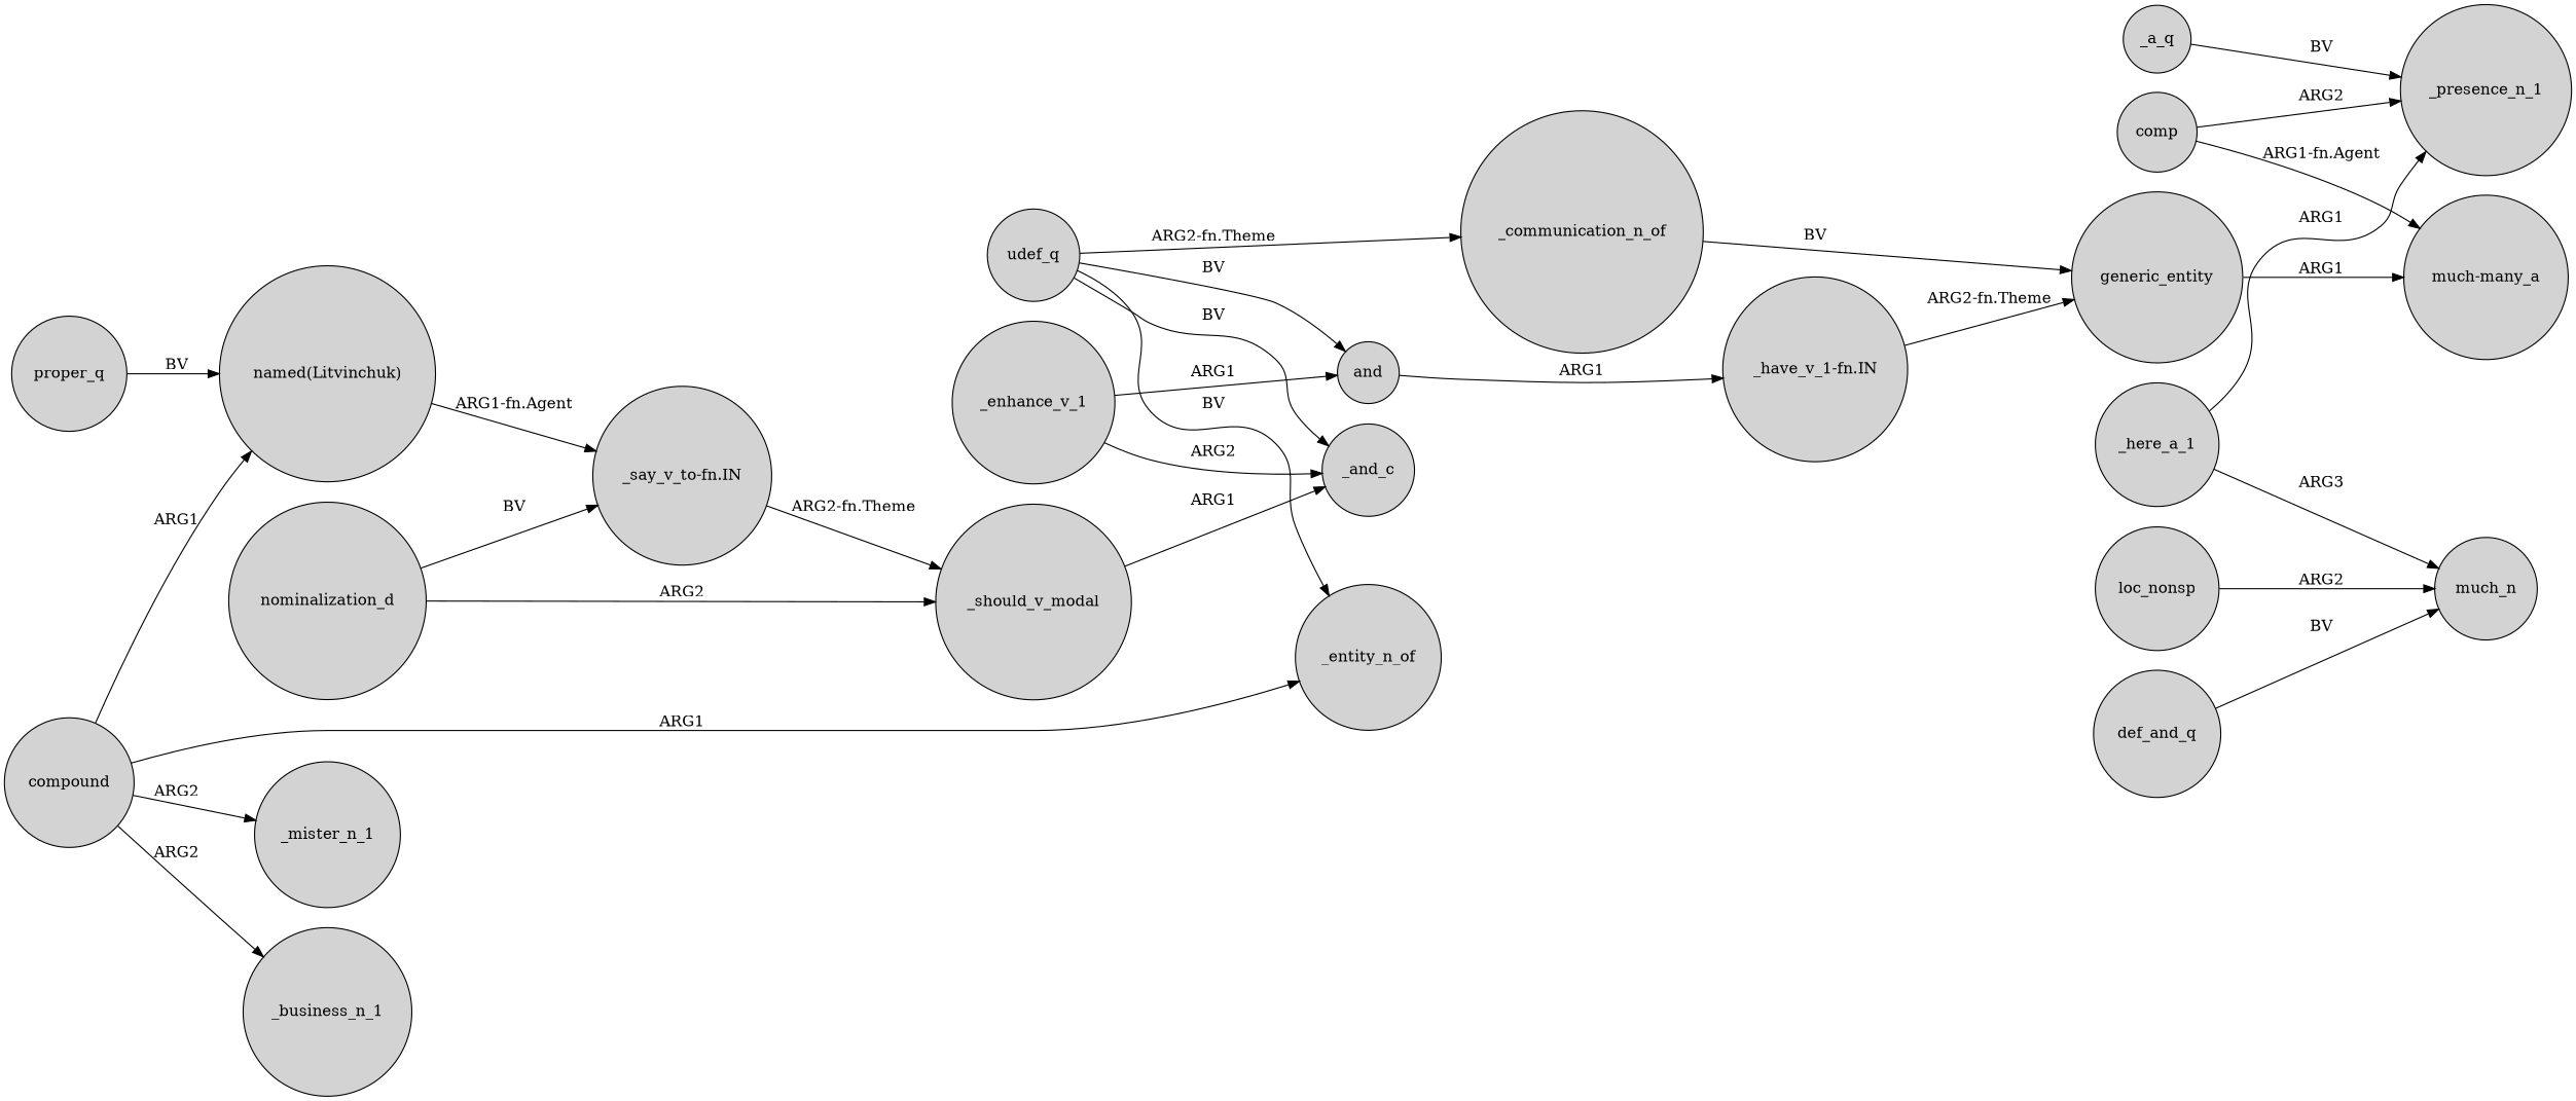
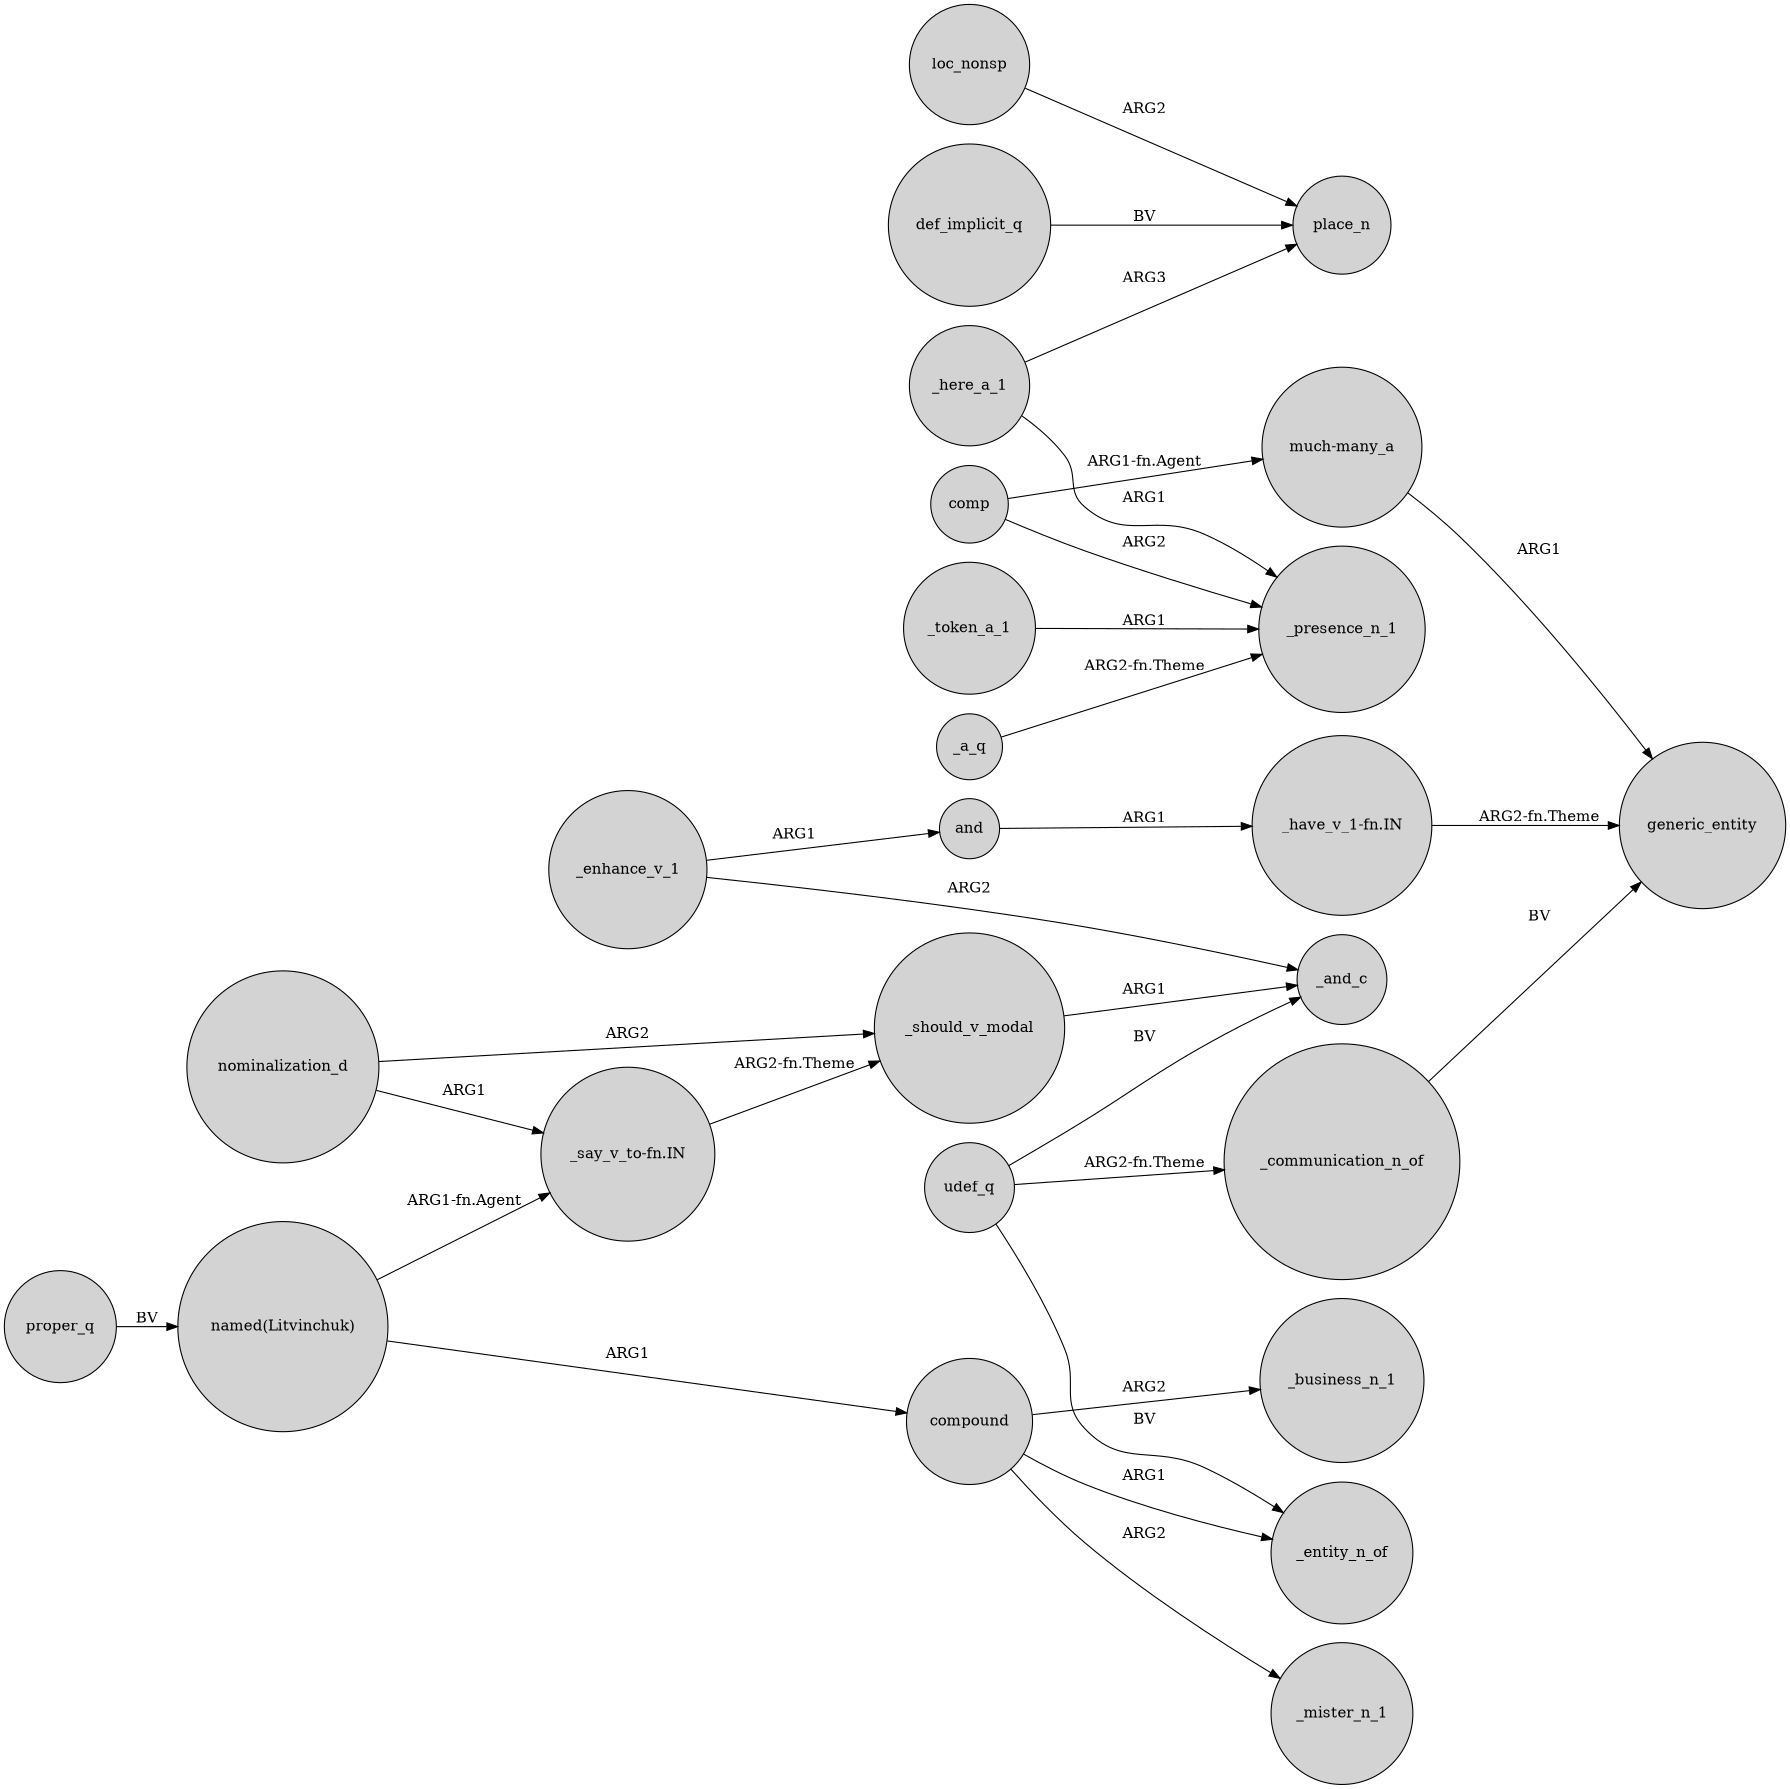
  digraph {
    rankdir=LR
    node [shape=circle style=filled]
    comp
    _presence_n_1
    "much-many_a"
    generic_entity
    _here_a_1
-   place_n [label=much_n]
+   place_n
    n7 [label=and]
    udef_q
    _and_c
    n10 [label=_entity_n_of]
    _communication_n_of
    "_have_v_1-fn.IN"
    n13 [label=nominalization_d]
    _should_v_modal
    "_say_v_to-fn.IN"
    _enhance_v_1
    compound
    _mister_n_1
    _business_n_1
    "named(Litvinchuk)"
-   def_implicit_q [label=def_and_q]
+   def_implicit_q
    proper_q
    _a_q
+   _token_a_1
    loc_nonsp
    comp -> _presence_n_1 [label=ARG2]
    comp -> "much-many_a" [label="ARG1-fn.Agent"]
-   generic_entity -> "much-many_a" [label=ARG1]
+   "much-many_a" -> generic_entity [label=ARG1]
    _here_a_1 -> _presence_n_1 [label=ARG1]
    _here_a_1 -> place_n [label=ARG3]
    n7 -> "_have_v_1-fn.IN" [label=ARG1]
-   udef_q -> n7 [label=BV]
    udef_q -> _and_c [label=BV]
    udef_q -> n10 [label=BV]
    udef_q -> _communication_n_of [label="ARG2-fn.Theme"]
    _communication_n_of -> generic_entity [label=BV]
    "_have_v_1-fn.IN" -> generic_entity [label="ARG2-fn.Theme"]
    n13 -> _should_v_modal [label=ARG2]
-   n13 -> "_say_v_to-fn.IN" [label=BV]
+   n13 -> "_say_v_to-fn.IN" [label=ARG1]
    _should_v_modal -> _and_c [label=ARG1]
    "_say_v_to-fn.IN" -> _should_v_modal [label="ARG2-fn.Theme"]
    _enhance_v_1 -> n7 [label=ARG1]
    _enhance_v_1 -> _and_c [label=ARG2]
    compound -> n10 [label=ARG1]
    compound -> _mister_n_1 [label=ARG2]
    compound -> _business_n_1 [label=ARG2]
-   compound -> "named(Litvinchuk)" [label=ARG1]
+   "named(Litvinchuk)" -> compound [label=ARG1]
    "named(Litvinchuk)" -> "_say_v_to-fn.IN" [label="ARG1-fn.Agent"]
    def_implicit_q -> place_n [label=BV]
    proper_q -> "named(Litvinchuk)" [label=BV]
-   _a_q -> _presence_n_1 [label=BV]
+   _a_q -> _presence_n_1 [label="ARG2-fn.Theme"]
+   _token_a_1 -> _presence_n_1 [label=ARG1]
    loc_nonsp -> place_n [label=ARG2]
  }
